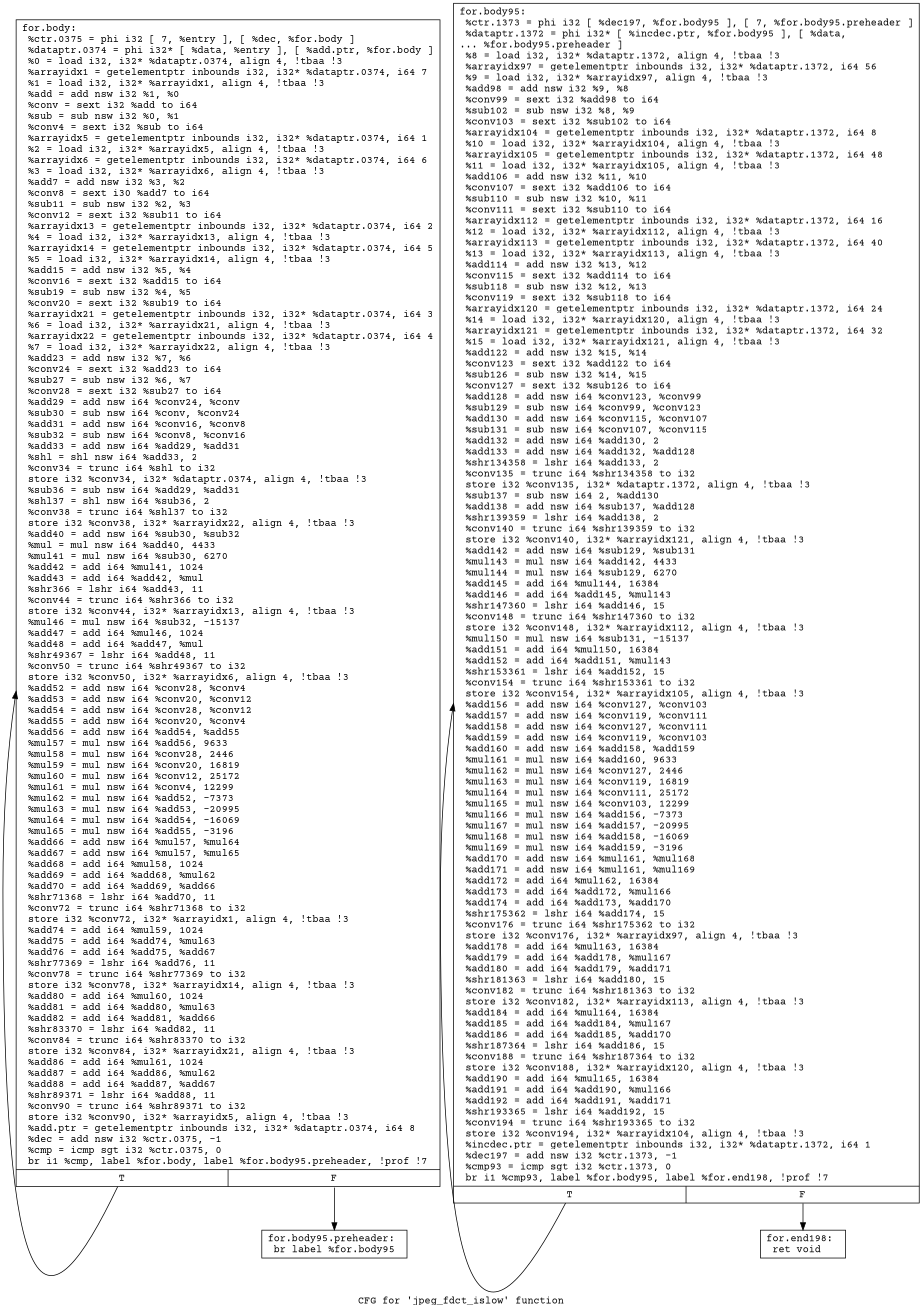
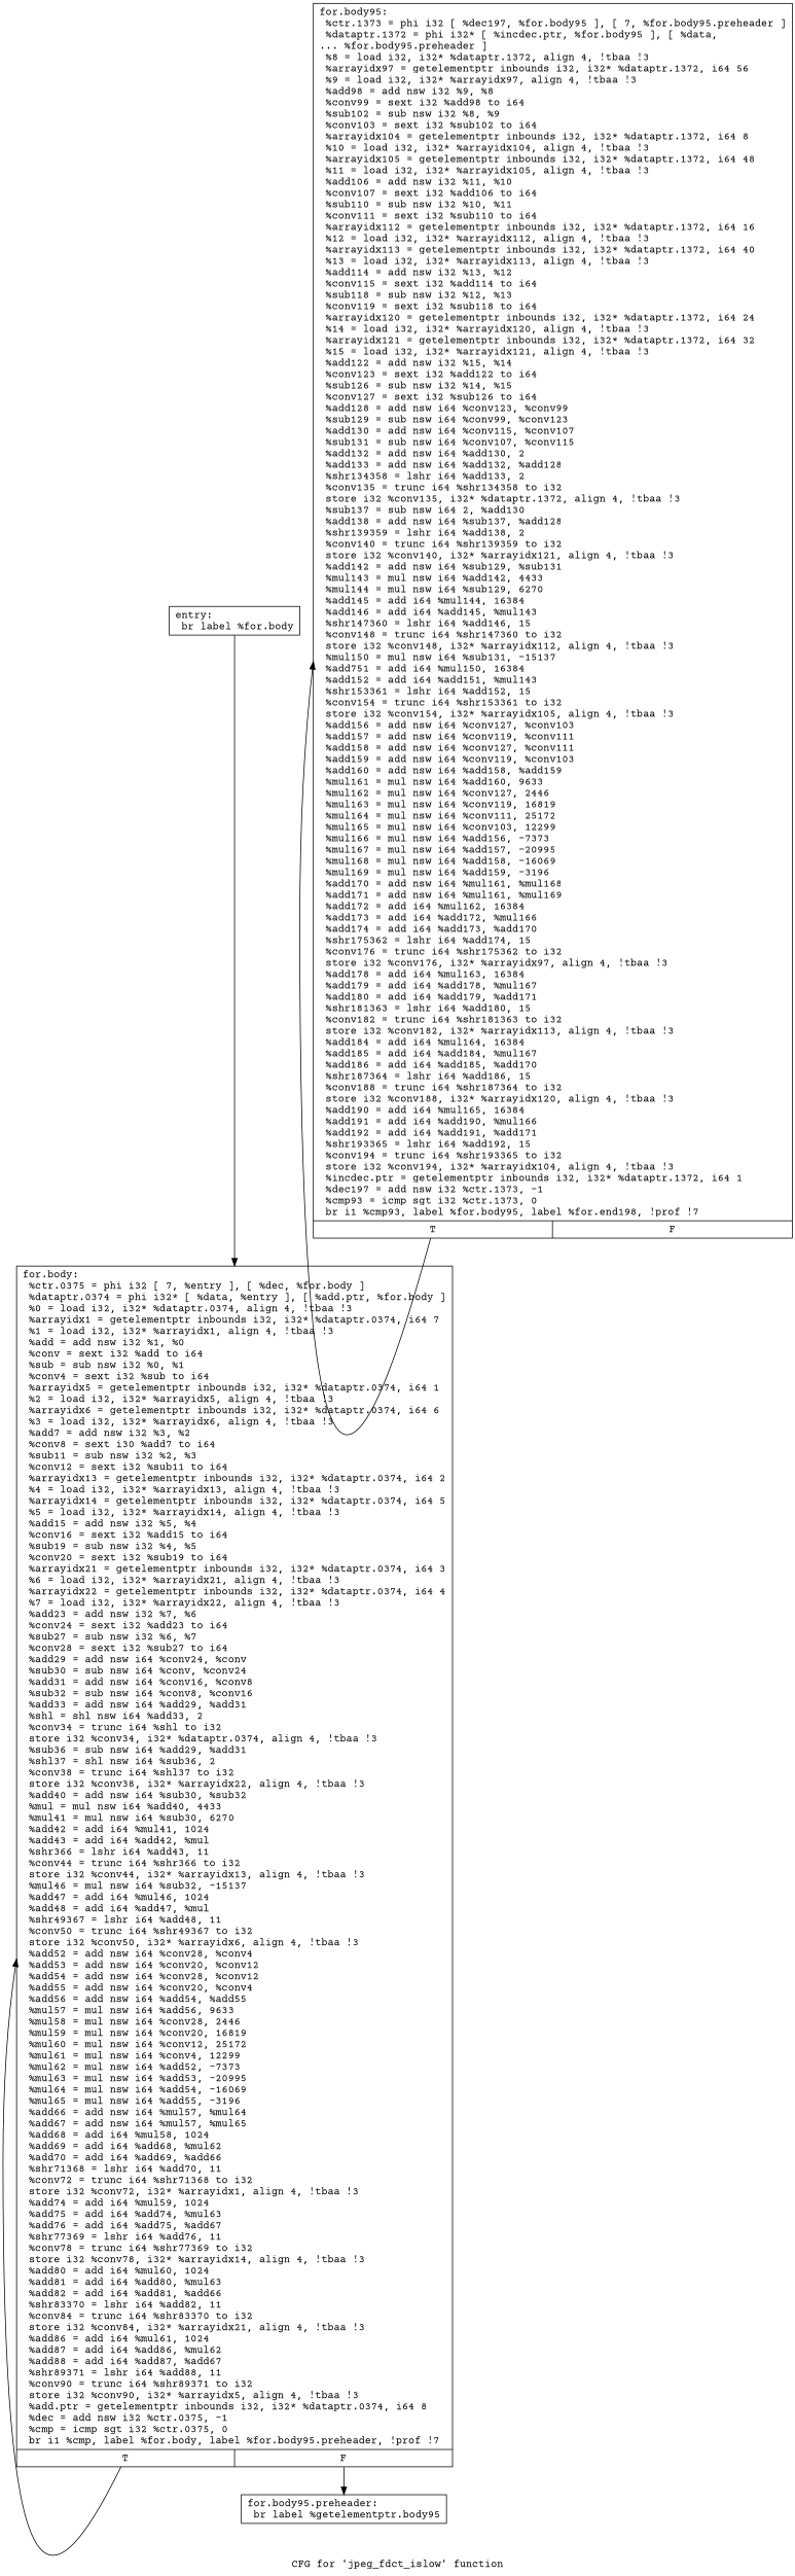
  digraph {
    fontname="Courier Prime"
    label="CFG for 'jpeg_fdct_islow' function"
    node [fontname="Courier Prime" shape=record]
    edge [fontname="Courier Prime" tailport=s0]
+   n1 [label="{entry:\l  br label %for.body\l}"]
    n2 [label="{for.body:                                         \l  %ctr.0375 = phi i32 [ 7, %entry ], [ %dec, %for.body ]\l  %dataptr.0374 = phi i32* [ %data, %entry ], [ %add.ptr, %for.body ]\l  %0 = load i32, i32* %dataptr.0374, align 4, !tbaa !3\l  %arrayidx1 = getelementptr inbounds i32, i32* %dataptr.0374, i64 7\l  %1 = load i32, i32* %arrayidx1, align 4, !tbaa !3\l  %add = add nsw i32 %1, %0\l  %conv = sext i32 %add to i64\l  %sub = sub nsw i32 %0, %1\l  %conv4 = sext i32 %sub to i64\l  %arrayidx5 = getelementptr inbounds i32, i32* %dataptr.0374, i64 1\l  %2 = load i32, i32* %arrayidx5, align 4, !tbaa !3\l  %arrayidx6 = getelementptr inbounds i32, i32* %dataptr.0374, i64 6\l  %3 = load i32, i32* %arrayidx6, align 4, !tbaa !3\l  %add7 = add nsw i32 %3, %2\l  %conv8 = sext i30 %add7 to i64\l  %sub11 = sub nsw i32 %2, %3\l  %conv12 = sext i32 %sub11 to i64\l  %arrayidx13 = getelementptr inbounds i32, i32* %dataptr.0374, i64 2\l  %4 = load i32, i32* %arrayidx13, align 4, !tbaa !3\l  %arrayidx14 = getelementptr inbounds i32, i32* %dataptr.0374, i64 5\l  %5 = load i32, i32* %arrayidx14, align 4, !tbaa !3\l  %add15 = add nsw i32 %5, %4\l  %conv16 = sext i32 %add15 to i64\l  %sub19 = sub nsw i32 %4, %5\l  %conv20 = sext i32 %sub19 to i64\l  %arrayidx21 = getelementptr inbounds i32, i32* %dataptr.0374, i64 3\l  %6 = load i32, i32* %arrayidx21, align 4, !tbaa !3\l  %arrayidx22 = getelementptr inbounds i32, i32* %dataptr.0374, i64 4\l  %7 = load i32, i32* %arrayidx22, align 4, !tbaa !3\l  %add23 = add nsw i32 %7, %6\l  %conv24 = sext i32 %add23 to i64\l  %sub27 = sub nsw i32 %6, %7\l  %conv28 = sext i32 %sub27 to i64\l  %add29 = add nsw i64 %conv24, %conv\l  %sub30 = sub nsw i64 %conv, %conv24\l  %add31 = add nsw i64 %conv16, %conv8\l  %sub32 = sub nsw i64 %conv8, %conv16\l  %add33 = add nsw i64 %add29, %add31\l  %shl = shl nsw i64 %add33, 2\l  %conv34 = trunc i64 %shl to i32\l  store i32 %conv34, i32* %dataptr.0374, align 4, !tbaa !3\l  %sub36 = sub nsw i64 %add29, %add31\l  %shl37 = shl nsw i64 %sub36, 2\l  %conv38 = trunc i64 %shl37 to i32\l  store i32 %conv38, i32* %arrayidx22, align 4, !tbaa !3\l  %add40 = add nsw i64 %sub30, %sub32\l  %mul = mul nsw i64 %add40, 4433\l  %mul41 = mul nsw i64 %sub30, 6270\l  %add42 = add i64 %mul41, 1024\l  %add43 = add i64 %add42, %mul\l  %shr366 = lshr i64 %add43, 11\l  %conv44 = trunc i64 %shr366 to i32\l  store i32 %conv44, i32* %arrayidx13, align 4, !tbaa !3\l  %mul46 = mul nsw i64 %sub32, -15137\l  %add47 = add i64 %mul46, 1024\l  %add48 = add i64 %add47, %mul\l  %shr49367 = lshr i64 %add48, 11\l  %conv50 = trunc i64 %shr49367 to i32\l  store i32 %conv50, i32* %arrayidx6, align 4, !tbaa !3\l  %add52 = add nsw i64 %conv28, %conv4\l  %add53 = add nsw i64 %conv20, %conv12\l  %add54 = add nsw i64 %conv28, %conv12\l  %add55 = add nsw i64 %conv20, %conv4\l  %add56 = add nsw i64 %add54, %add55\l  %mul57 = mul nsw i64 %add56, 9633\l  %mul58 = mul nsw i64 %conv28, 2446\l  %mul59 = mul nsw i64 %conv20, 16819\l  %mul60 = mul nsw i64 %conv12, 25172\l  %mul61 = mul nsw i64 %conv4, 12299\l  %mul62 = mul nsw i64 %add52, -7373\l  %mul63 = mul nsw i64 %add53, -20995\l  %mul64 = mul nsw i64 %add54, -16069\l  %mul65 = mul nsw i64 %add55, -3196\l  %add66 = add nsw i64 %mul57, %mul64\l  %add67 = add nsw i64 %mul57, %mul65\l  %add68 = add i64 %mul58, 1024\l  %add69 = add i64 %add68, %mul62\l  %add70 = add i64 %add69, %add66\l  %shr71368 = lshr i64 %add70, 11\l  %conv72 = trunc i64 %shr71368 to i32\l  store i32 %conv72, i32* %arrayidx1, align 4, !tbaa !3\l  %add74 = add i64 %mul59, 1024\l  %add75 = add i64 %add74, %mul63\l  %add76 = add i64 %add75, %add67\l  %shr77369 = lshr i64 %add76, 11\l  %conv78 = trunc i64 %shr77369 to i32\l  store i32 %conv78, i32* %arrayidx14, align 4, !tbaa !3\l  %add80 = add i64 %mul60, 1024\l  %add81 = add i64 %add80, %mul63\l  %add82 = add i64 %add81, %add66\l  %shr83370 = lshr i64 %add82, 11\l  %conv84 = trunc i64 %shr83370 to i32\l  store i32 %conv84, i32* %arrayidx21, align 4, !tbaa !3\l  %add86 = add i64 %mul61, 1024\l  %add87 = add i64 %add86, %mul62\l  %add88 = add i64 %add87, %add67\l  %shr89371 = lshr i64 %add88, 11\l  %conv90 = trunc i64 %shr89371 to i32\l  store i32 %conv90, i32* %arrayidx5, align 4, !tbaa !3\l  %add.ptr = getelementptr inbounds i32, i32* %dataptr.0374, i64 8\l  %dec = add nsw i32 %ctr.0375, -1\l  %cmp = icmp sgt i32 %ctr.0375, 0\l  br i1 %cmp, label %for.body, label %for.body95.preheader, !prof !7\l|{<s0>T|<s1>F}}"]
-   n3 [label="{for.body95.preheader:                             \l  br label %for.body95\l}"]
-   n4 [label="{for.body95:                                       \l  %ctr.1373 = phi i32 [ %dec197, %for.body95 ], [ 7, %for.body95.preheader ]\l  %dataptr.1372 = phi i32* [ %incdec.ptr, %for.body95 ], [ %data,\l... %for.body95.preheader ]\l  %8 = load i32, i32* %dataptr.1372, align 4, !tbaa !3\l  %arrayidx97 = getelementptr inbounds i32, i32* %dataptr.1372, i64 56\l  %9 = load i32, i32* %arrayidx97, align 4, !tbaa !3\l  %add98 = add nsw i32 %9, %8\l  %conv99 = sext i32 %add98 to i64\l  %sub102 = sub nsw i32 %8, %9\l  %conv103 = sext i32 %sub102 to i64\l  %arrayidx104 = getelementptr inbounds i32, i32* %dataptr.1372, i64 8\l  %10 = load i32, i32* %arrayidx104, align 4, !tbaa !3\l  %arrayidx105 = getelementptr inbounds i32, i32* %dataptr.1372, i64 48\l  %11 = load i32, i32* %arrayidx105, align 4, !tbaa !3\l  %add106 = add nsw i32 %11, %10\l  %conv107 = sext i32 %add106 to i64\l  %sub110 = sub nsw i32 %10, %11\l  %conv111 = sext i32 %sub110 to i64\l  %arrayidx112 = getelementptr inbounds i32, i32* %dataptr.1372, i64 16\l  %12 = load i32, i32* %arrayidx112, align 4, !tbaa !3\l  %arrayidx113 = getelementptr inbounds i32, i32* %dataptr.1372, i64 40\l  %13 = load i32, i32* %arrayidx113, align 4, !tbaa !3\l  %add114 = add nsw i32 %13, %12\l  %conv115 = sext i32 %add114 to i64\l  %sub118 = sub nsw i32 %12, %13\l  %conv119 = sext i32 %sub118 to i64\l  %arrayidx120 = getelementptr inbounds i32, i32* %dataptr.1372, i64 24\l  %14 = load i32, i32* %arrayidx120, align 4, !tbaa !3\l  %arrayidx121 = getelementptr inbounds i32, i32* %dataptr.1372, i64 32\l  %15 = load i32, i32* %arrayidx121, align 4, !tbaa !3\l  %add122 = add nsw i32 %15, %14\l  %conv123 = sext i32 %add122 to i64\l  %sub126 = sub nsw i32 %14, %15\l  %conv127 = sext i32 %sub126 to i64\l  %add128 = add nsw i64 %conv123, %conv99\l  %sub129 = sub nsw i64 %conv99, %conv123\l  %add130 = add nsw i64 %conv115, %conv107\l  %sub131 = sub nsw i64 %conv107, %conv115\l  %add132 = add nsw i64 %add130, 2\l  %add133 = add nsw i64 %add132, %add128\l  %shr134358 = lshr i64 %add133, 2\l  %conv135 = trunc i64 %shr134358 to i32\l  store i32 %conv135, i32* %dataptr.1372, align 4, !tbaa !3\l  %sub137 = sub nsw i64 2, %add130\l  %add138 = add nsw i64 %sub137, %add128\l  %shr139359 = lshr i64 %add138, 2\l  %conv140 = trunc i64 %shr139359 to i32\l  store i32 %conv140, i32* %arrayidx121, align 4, !tbaa !3\l  %add142 = add nsw i64 %sub129, %sub131\l  %mul143 = mul nsw i64 %add142, 4433\l  %mul144 = mul nsw i64 %sub129, 6270\l  %add145 = add i64 %mul144, 16384\l  %add146 = add i64 %add145, %mul143\l  %shr147360 = lshr i64 %add146, 15\l  %conv148 = trunc i64 %shr147360 to i32\l  store i32 %conv148, i32* %arrayidx112, align 4, !tbaa !3\l  %mul150 = mul nsw i64 %sub131, -15137\l  %add151 = add i64 %mul150, 16384\l  %add152 = add i64 %add151, %mul143\l  %shr153361 = lshr i64 %add152, 15\l  %conv154 = trunc i64 %shr153361 to i32\l  store i32 %conv154, i32* %arrayidx105, align 4, !tbaa !3\l  %add156 = add nsw i64 %conv127, %conv103\l  %add157 = add nsw i64 %conv119, %conv111\l  %add158 = add nsw i64 %conv127, %conv111\l  %add159 = add nsw i64 %conv119, %conv103\l  %add160 = add nsw i64 %add158, %add159\l  %mul161 = mul nsw i64 %add160, 9633\l  %mul162 = mul nsw i64 %conv127, 2446\l  %mul163 = mul nsw i64 %conv119, 16819\l  %mul164 = mul nsw i64 %conv111, 25172\l  %mul165 = mul nsw i64 %conv103, 12299\l  %mul166 = mul nsw i64 %add156, -7373\l  %mul167 = mul nsw i64 %add157, -20995\l  %mul168 = mul nsw i64 %add158, -16069\l  %mul169 = mul nsw i64 %add159, -3196\l  %add170 = add nsw i64 %mul161, %mul168\l  %add171 = add nsw i64 %mul161, %mul169\l  %add172 = add i64 %mul162, 16384\l  %add173 = add i64 %add172, %mul166\l  %add174 = add i64 %add173, %add170\l  %shr175362 = lshr i64 %add174, 15\l  %conv176 = trunc i64 %shr175362 to i32\l  store i32 %conv176, i32* %arrayidx97, align 4, !tbaa !3\l  %add178 = add i64 %mul163, 16384\l  %add179 = add i64 %add178, %mul167\l  %add180 = add i64 %add179, %add171\l  %shr181363 = lshr i64 %add180, 15\l  %conv182 = trunc i64 %shr181363 to i32\l  store i32 %conv182, i32* %arrayidx113, align 4, !tbaa !3\l  %add184 = add i64 %mul164, 16384\l  %add185 = add i64 %add184, %mul167\l  %add186 = add i64 %add185, %add170\l  %shr187364 = lshr i64 %add186, 15\l  %conv188 = trunc i64 %shr187364 to i32\l  store i32 %conv188, i32* %arrayidx120, align 4, !tbaa !3\l  %add190 = add i64 %mul165, 16384\l  %add191 = add i64 %add190, %mul166\l  %add192 = add i64 %add191, %add171\l  %shr193365 = lshr i64 %add192, 15\l  %conv194 = trunc i64 %shr193365 to i32\l  store i32 %conv194, i32* %arrayidx104, align 4, !tbaa !3\l  %incdec.ptr = getelementptr inbounds i32, i32* %dataptr.1372, i64 1\l  %dec197 = add nsw i32 %ctr.1373, -1\l  %cmp93 = icmp sgt i32 %ctr.1373, 0\l  br i1 %cmp93, label %for.body95, label %for.end198, !prof !7\l|{<s0>T|<s1>F}}"]
-   n5 [label="{for.end198:                                       \l  ret void\l}"]
+   n3 [label="{for.body95.preheader:                             \l  br label %getelementptr.body95\l}"]
+   n4 [label="{for.body95:                                       \l  %ctr.1373 = phi i32 [ %dec197, %for.body95 ], [ 7, %for.body95.preheader ]\l  %dataptr.1372 = phi i32* [ %incdec.ptr, %for.body95 ], [ %data,\l... %for.body95.preheader ]\l  %8 = load i32, i32* %dataptr.1372, align 4, !tbaa !3\l  %arrayidx97 = getelementptr inbounds i32, i32* %dataptr.1372, i64 56\l  %9 = load i32, i32* %arrayidx97, align 4, !tbaa !3\l  %add98 = add nsw i32 %9, %8\l  %conv99 = sext i32 %add98 to i64\l  %sub102 = sub nsw i32 %8, %9\l  %conv103 = sext i32 %sub102 to i64\l  %arrayidx104 = getelementptr inbounds i32, i32* %dataptr.1372, i64 8\l  %10 = load i32, i32* %arrayidx104, align 4, !tbaa !3\l  %arrayidx105 = getelementptr inbounds i32, i32* %dataptr.1372, i64 48\l  %11 = load i32, i32* %arrayidx105, align 4, !tbaa !3\l  %add106 = add nsw i32 %11, %10\l  %conv107 = sext i32 %add106 to i64\l  %sub110 = sub nsw i32 %10, %11\l  %conv111 = sext i32 %sub110 to i64\l  %arrayidx112 = getelementptr inbounds i32, i32* %dataptr.1372, i64 16\l  %12 = load i32, i32* %arrayidx112, align 4, !tbaa !3\l  %arrayidx113 = getelementptr inbounds i32, i32* %dataptr.1372, i64 40\l  %13 = load i32, i32* %arrayidx113, align 4, !tbaa !3\l  %add114 = add nsw i32 %13, %12\l  %conv115 = sext i32 %add114 to i64\l  %sub118 = sub nsw i32 %12, %13\l  %conv119 = sext i32 %sub118 to i64\l  %arrayidx120 = getelementptr inbounds i32, i32* %dataptr.1372, i64 24\l  %14 = load i32, i32* %arrayidx120, align 4, !tbaa !3\l  %arrayidx121 = getelementptr inbounds i32, i32* %dataptr.1372, i64 32\l  %15 = load i32, i32* %arrayidx121, align 4, !tbaa !3\l  %add122 = add nsw i32 %15, %14\l  %conv123 = sext i32 %add122 to i64\l  %sub126 = sub nsw i32 %14, %15\l  %conv127 = sext i32 %sub126 to i64\l  %add128 = add nsw i64 %conv123, %conv99\l  %sub129 = sub nsw i64 %conv99, %conv123\l  %add130 = add nsw i64 %conv115, %conv107\l  %sub131 = sub nsw i64 %conv107, %conv115\l  %add132 = add nsw i64 %add130, 2\l  %add133 = add nsw i64 %add132, %add128\l  %shr134358 = lshr i64 %add133, 2\l  %conv135 = trunc i64 %shr134358 to i32\l  store i32 %conv135, i32* %dataptr.1372, align 4, !tbaa !3\l  %sub137 = sub nsw i64 2, %add130\l  %add138 = add nsw i64 %sub137, %add128\l  %shr139359 = lshr i64 %add138, 2\l  %conv140 = trunc i64 %shr139359 to i32\l  store i32 %conv140, i32* %arrayidx121, align 4, !tbaa !3\l  %add142 = add nsw i64 %sub129, %sub131\l  %mul143 = mul nsw i64 %add142, 4433\l  %mul144 = mul nsw i64 %sub129, 6270\l  %add145 = add i64 %mul144, 16384\l  %add146 = add i64 %add145, %mul143\l  %shr147360 = lshr i64 %add146, 15\l  %conv148 = trunc i64 %shr147360 to i32\l  store i32 %conv148, i32* %arrayidx112, align 4, !tbaa !3\l  %mul150 = mul nsw i64 %sub131, -15137\l  %add751 = add i64 %mul150, 16384\l  %add152 = add i64 %add151, %mul143\l  %shr153361 = lshr i64 %add152, 15\l  %conv154 = trunc i64 %shr153361 to i32\l  store i32 %conv154, i32* %arrayidx105, align 4, !tbaa !3\l  %add156 = add nsw i64 %conv127, %conv103\l  %add157 = add nsw i64 %conv119, %conv111\l  %add158 = add nsw i64 %conv127, %conv111\l  %add159 = add nsw i64 %conv119, %conv103\l  %add160 = add nsw i64 %add158, %add159\l  %mul161 = mul nsw i64 %add160, 9633\l  %mul162 = mul nsw i64 %conv127, 2446\l  %mul163 = mul nsw i64 %conv119, 16819\l  %mul164 = mul nsw i64 %conv111, 25172\l  %mul165 = mul nsw i64 %conv103, 12299\l  %mul166 = mul nsw i64 %add156, -7373\l  %mul167 = mul nsw i64 %add157, -20995\l  %mul168 = mul nsw i64 %add158, -16069\l  %mul169 = mul nsw i64 %add159, -3196\l  %add170 = add nsw i64 %mul161, %mul168\l  %add171 = add nsw i64 %mul161, %mul169\l  %add172 = add i64 %mul162, 16384\l  %add173 = add i64 %add172, %mul166\l  %add174 = add i64 %add173, %add170\l  %shr175362 = lshr i64 %add174, 15\l  %conv176 = trunc i64 %shr175362 to i32\l  store i32 %conv176, i32* %arrayidx97, align 4, !tbaa !3\l  %add178 = add i64 %mul163, 16384\l  %add179 = add i64 %add178, %mul167\l  %add180 = add i64 %add179, %add171\l  %shr181363 = lshr i64 %add180, 15\l  %conv182 = trunc i64 %shr181363 to i32\l  store i32 %conv182, i32* %arrayidx113, align 4, !tbaa !3\l  %add184 = add i64 %mul164, 16384\l  %add185 = add i64 %add184, %mul167\l  %add186 = add i64 %add185, %add170\l  %shr187364 = lshr i64 %add186, 15\l  %conv188 = trunc i64 %shr187364 to i32\l  store i32 %conv188, i32* %arrayidx120, align 4, !tbaa !3\l  %add190 = add i64 %mul165, 16384\l  %add191 = add i64 %add190, %mul166\l  %add192 = add i64 %add191, %add171\l  %shr193365 = lshr i64 %add192, 15\l  %conv194 = trunc i64 %shr193365 to i32\l  store i32 %conv194, i32* %arrayidx104, align 4, !tbaa !3\l  %incdec.ptr = getelementptr inbounds i32, i32* %dataptr.1372, i64 1\l  %dec197 = add nsw i32 %ctr.1373, -1\l  %cmp93 = icmp sgt i32 %ctr.1373, 0\l  br i1 %cmp93, label %for.body95, label %for.end198, !prof !7\l|{<s0>T|<s1>F}}"]
+   n1 -> n2 [tailport=""]
    n2 -> n2
    n2 -> n3 [tailport=s1]
    n4 -> n4
-   n4 -> n5 [tailport=s1]
  }
